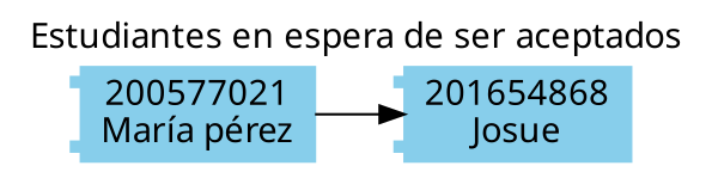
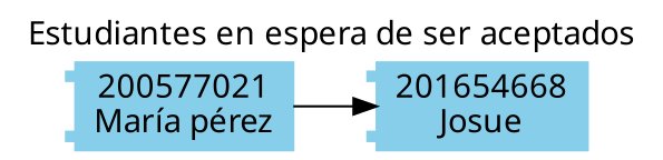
  digraph {
    fontname="Century Gothic"
    label="Estudiantes en espera de ser aceptados"
    labelloc=t
    rankdir=LR
    node [color=skyBlue fontname="Century Gothic" shape=component style=filled]
    n1 [label="200577021\nMaría pérez"]
-   n2 [label="201654868\nJosue"]
+   n2 [label="201654668\nJosue"]
    n1 -> n2
  }
